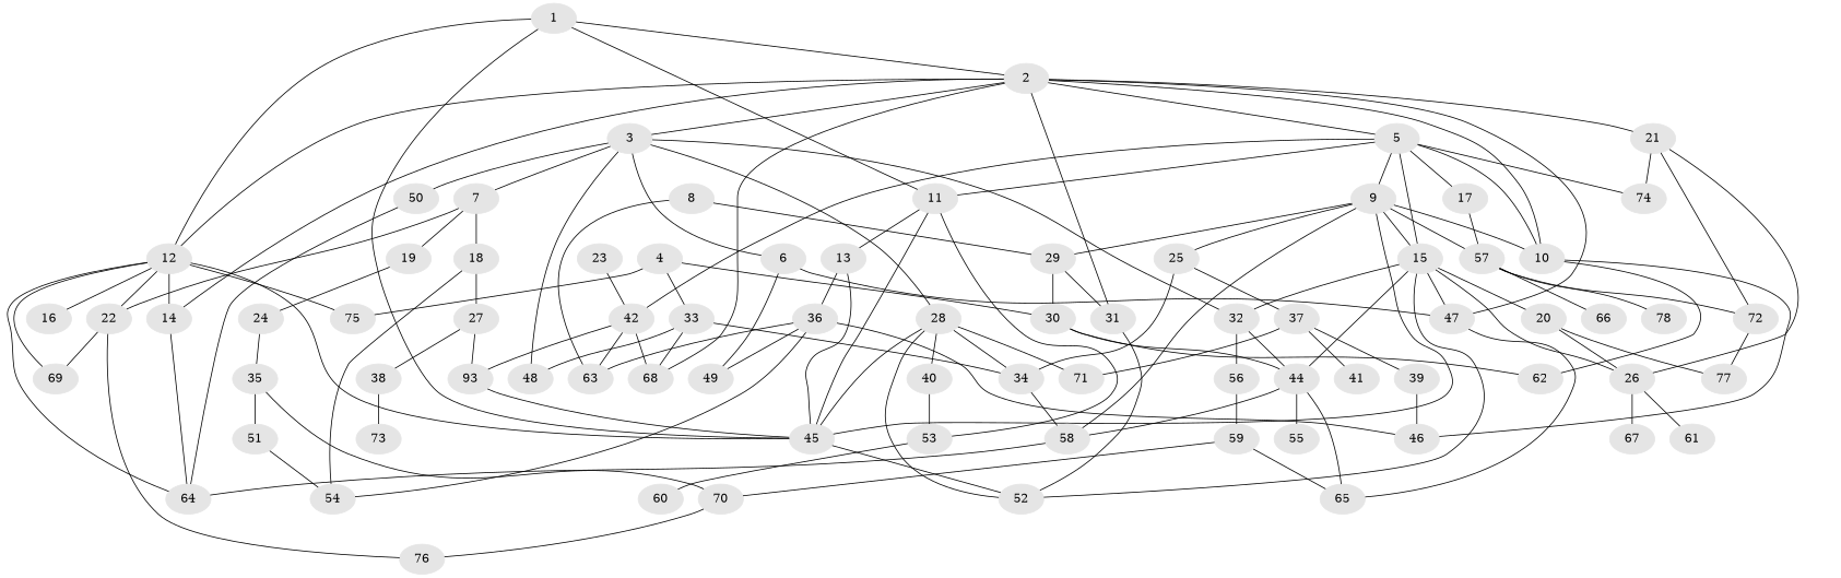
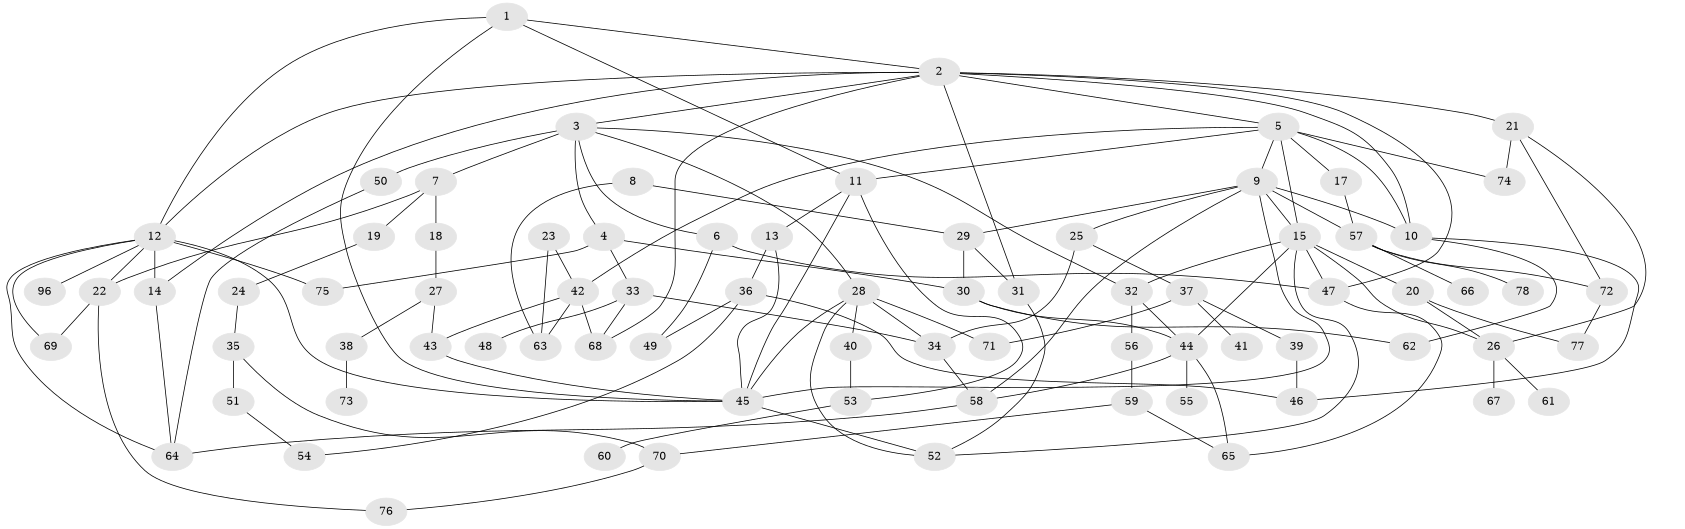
  graph {
    node [color=gray90 style=filled]
    edge [weight=1.0]
    1
    2
    11
    12
    45
    3
    5
    10
    14
    21
    31
    47
    68
    13
    53
    75
    22
-   16
+   16 [label=96]
    64
    69
    52
    4
    6
    7
    28
    32
    50
    9
    15
    17
    42
    74
    46
    62
    26
    72
    65
    30
    33
    49
    18
    19
    8
    29
    63
    34
    40
    71
    44
    56
    48
    25
    57
    58
    20
-   43 [label=93]
+   43
    27
    54
    24
    76
    23
    37
    66
    78
    36
    60
    77
    61
    67
    55
    38
    35
    51
    70
    39
    41
    73
    59
    1 -- 2
    1 -- 11
    1 -- 12
    1 -- 45
    2 -- 12
    2 -- 3
    2 -- 5
    2 -- 10
    2 -- 14
    2 -- 21
    2 -- 31
    2 -- 47
    2 -- 68
    11 -- 45
    11 -- 13
    11 -- 53
    12 -- 45
    12 -- 14
    12 -- 75
    12 -- 22
    12 -- 16
    12 -- 64
    12 -- 69
    45 -- 52
-   3 -- 48
+   3 -- 4
    3 -- 6
    3 -- 7
    3 -- 28
    3 -- 32
    3 -- 50
    5 -- 11
    5 -- 10
    5 -- 9
    5 -- 15
    5 -- 17
    5 -- 42
    5 -- 74
    10 -- 46
    10 -- 62
    14 -- 64
    21 -- 74
    21 -- 26
    21 -- 72
    31 -- 52
    47 -- 65
    13 -- 45
    13 -- 36
    53 -- 60
    22 -- 69
    22 -- 76
    4 -- 75
    4 -- 30
    4 -- 33
    6 -- 47
    6 -- 49
    7 -- 22
    7 -- 18
    7 -- 19
    28 -- 45
    28 -- 52
    28 -- 34
    28 -- 40
    28 -- 71
    32 -- 44
    32 -- 56
    50 -- 64
    9 -- 45
    9 -- 10
    9 -- 15
    9 -- 29
    9 -- 25
    9 -- 57
    9 -- 58
    15 -- 47
    15 -- 52
    15 -- 32
    15 -- 26
    15 -- 44
    15 -- 20
    17 -- 57
    42 -- 68
    42 -- 63
    42 -- 43
    26 -- 61
    26 -- 67
    72 -- 77
    30 -- 62
    30 -- 44 [weight=2.0]
    33 -- 68
    33 -- 34
    33 -- 48
    18 -- 27
-   18 -- 54
    19 -- 24
    8 -- 29
    8 -- 63
    29 -- 31 [weight=2.0]
    29 -- 30
    34 -- 58
    40 -- 53
    44 -- 65
    44 -- 58
    44 -- 55
    56 -- 59
    25 -- 34
    25 -- 37
    57 -- 72
    57 -- 66
    57 -- 78
    58 -- 64
    20 -- 26
    20 -- 77
    43 -- 45
    27 -- 43
    27 -- 38
    24 -- 35
    23 -- 42
    37 -- 71
    37 -- 39
    37 -- 41
    36 -- 46
    36 -- 49
-   36 -- 63
+   23 -- 63
    36 -- 54
    38 -- 73
    35 -- 51
    35 -- 70
    51 -- 54
    70 -- 76
    39 -- 46
    59 -- 65
    59 -- 70
  }
